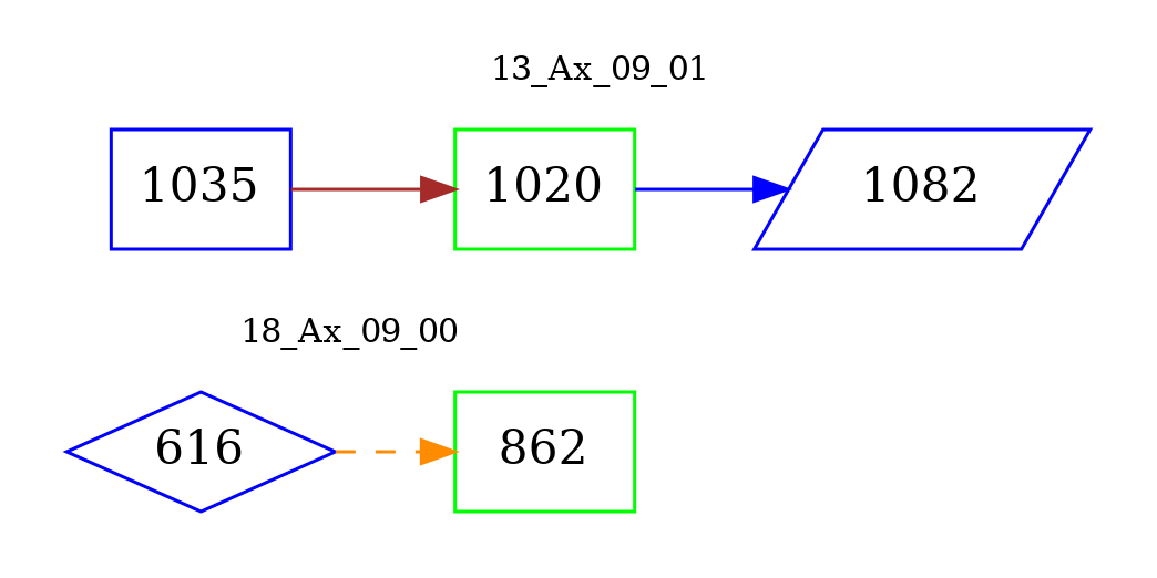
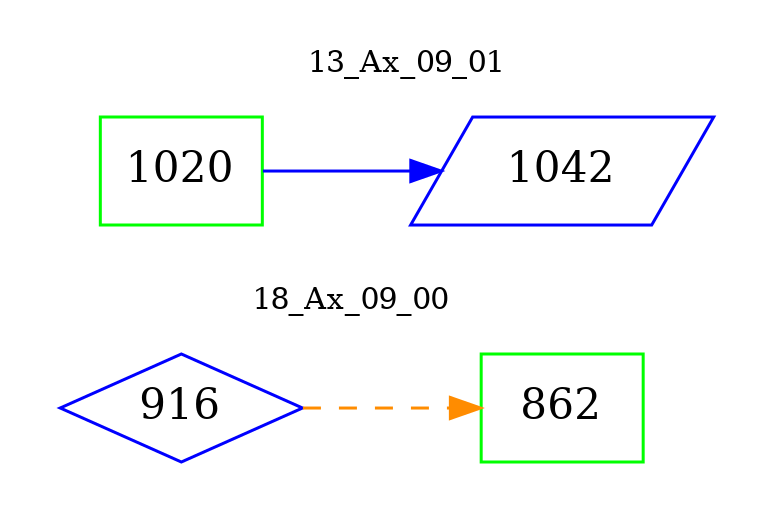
  digraph {
    rankdir=LR
    node [color=blue shape=box]
    edge [style=solid]
-   n1 [label=616 shape=diamond]
+   n1 [label=916 shape=diamond]
    n2 [color=green label=862]
-   n3 [label=1035]
    n4 [color=green label=1020]
-   n5 [label=1082 shape=parallelogram]
+   n5 [label=1042 shape=parallelogram]
    subgraph cluster_1 {
      color=white
      fontsize=10
      label="18_Ax_09_00"
      n1
      n2
    }
    subgraph cluster_2 {
      color=white
      fontsize=10
      label="13_Ax_09_01"
-     n3
      n4
      n5
    }
    n1 -> n2 [color=darkorange style=dashed]
-   n3 -> n4 [color=brown]
    n4 -> n5 [color=blue]
  }
